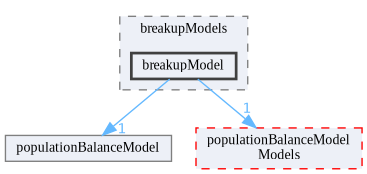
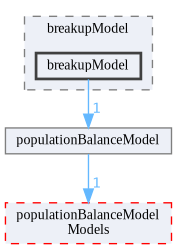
  digraph {
    compound=true
    fontname="Liberation Serif"
    node [fillcolor="#edf0f7" fontname="Liberation Serif" fontsize=10 shape=box]
    edge [color=steelblue1 fontcolor=steelblue1 fontname="Liberation Serif" fontsize=10 headlabel=1 labeldistance=1.5 labelfontname=Helvetica labelfontsize=10]
    n1 [color=grey25 height=0.2 label=breakupModel style="filled,bold" width=0.4]
    n2 [color=grey50 height=0.2 label=populationBalanceModel style=filled width=0.4]
    n3 [color=red height=0.2 label="populationBalanceModel\lModels" style="filled,dashed" width=0.4]
    subgraph cluster_1 {
      bgcolor="#edf0f7"
      fontsize=10
-     label=breakupModels
+     label=breakupModel
      pencolor=grey50
      style="filled,dashed"
      n1
    }
    n1 -> n2
-   n1 -> n3
+   n2 -> n3
  }
